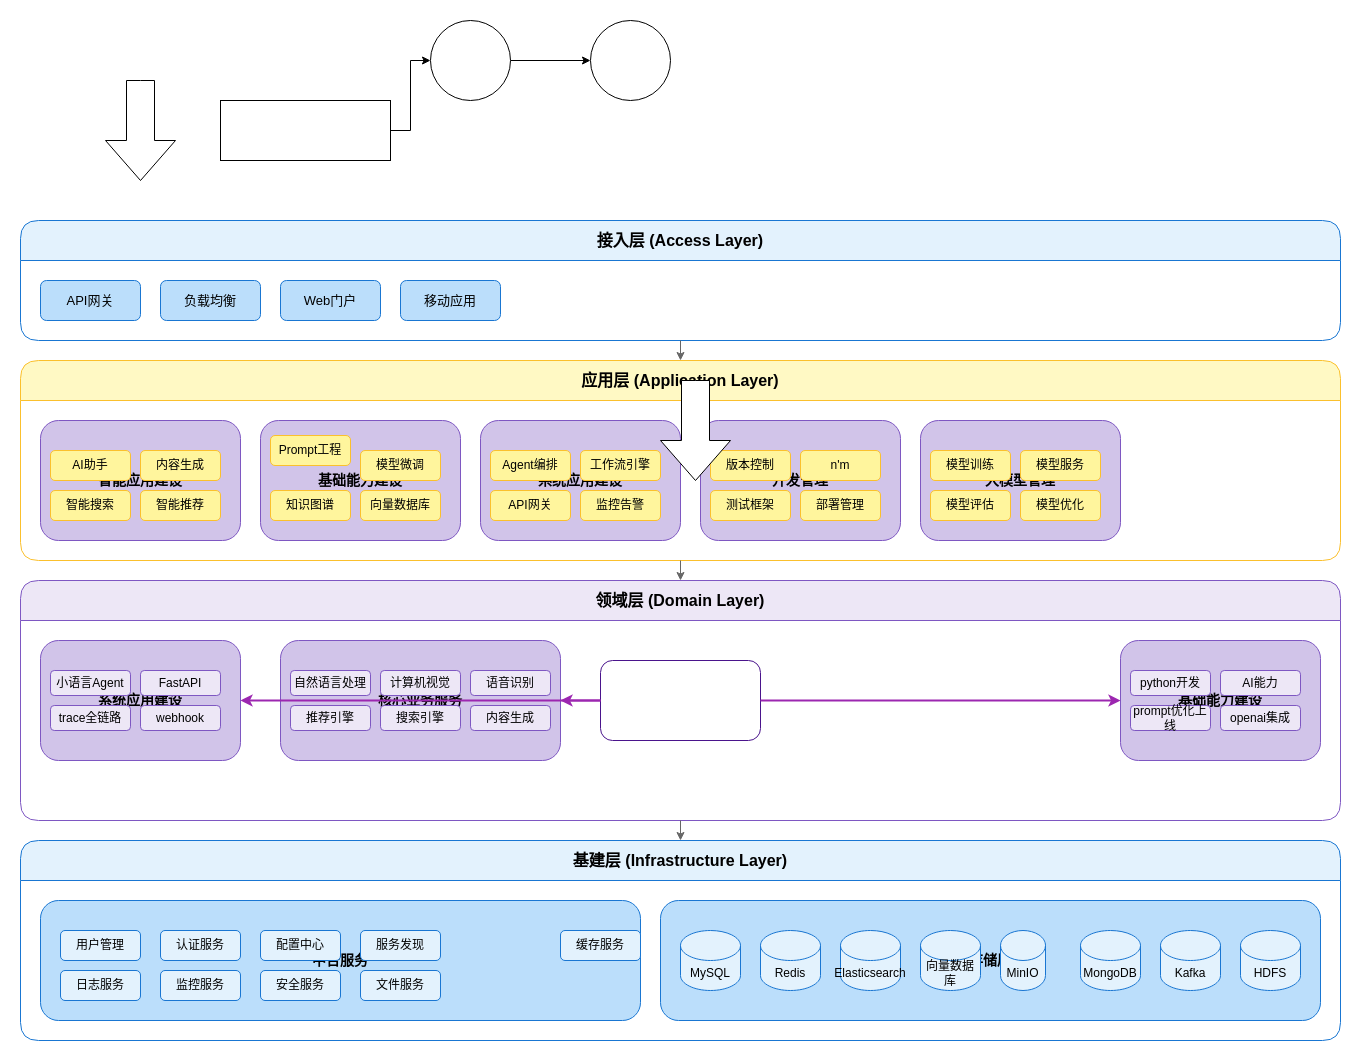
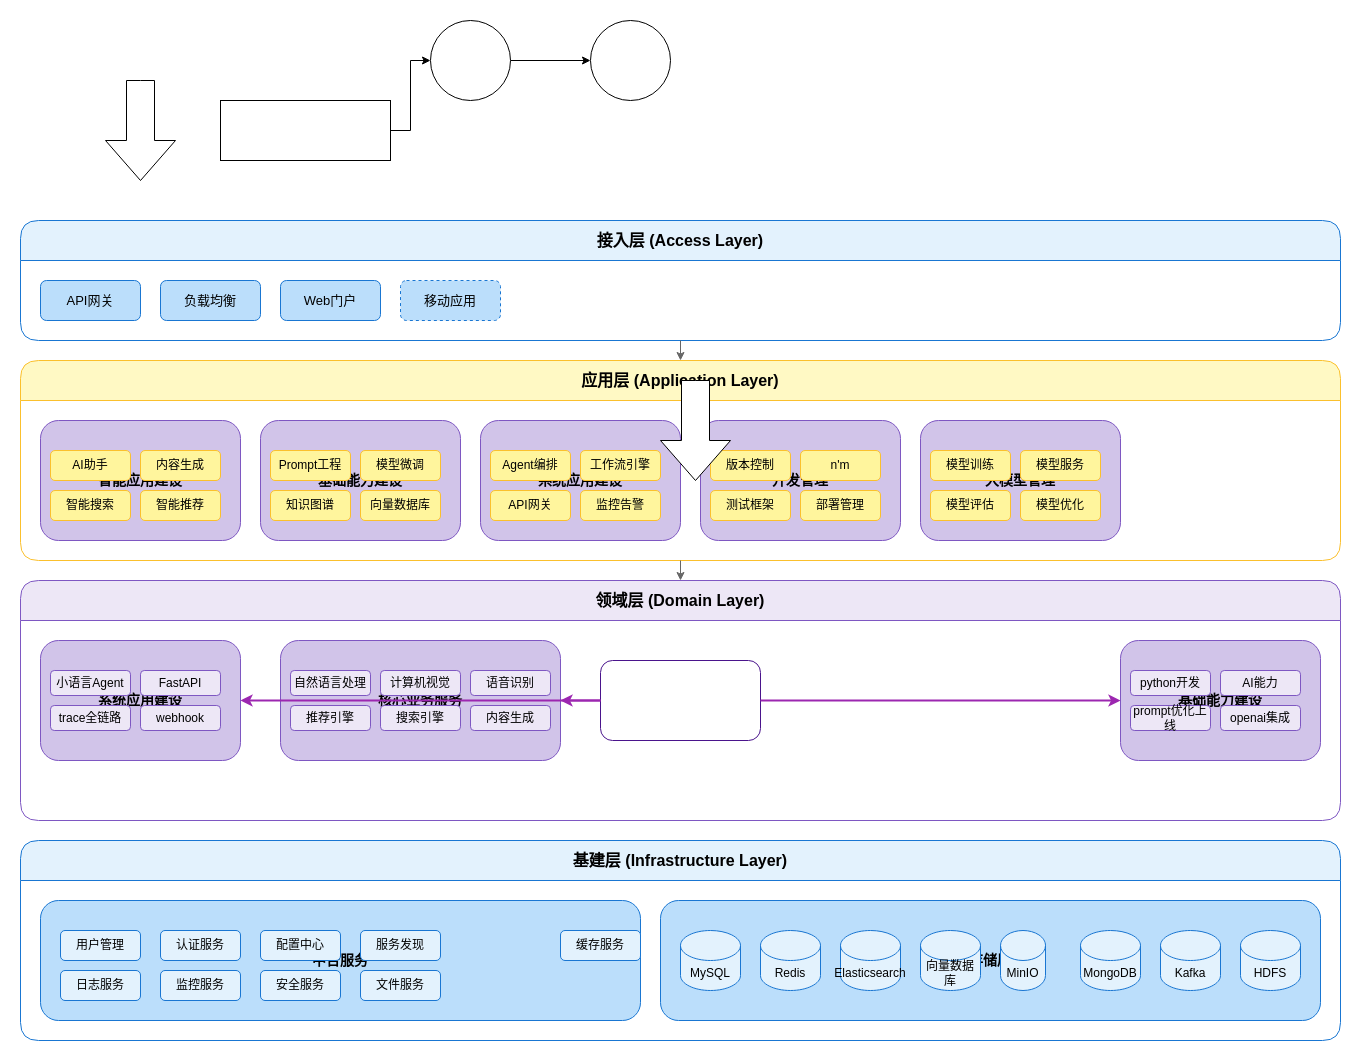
  <mxCell id="0" />
  <mxCell id="1" parent="0" />
  <mxCell id="2" value="接入层 (Access Layer)" style="swimlane;whiteSpace=wrap;html=1;fillColor=#e3f2fd;strokeColor=#1976d2;fontSize=16;fontStyle=1;startSize=40;rounded=1;" vertex="1" parent="1"><mxGeometry x="20" y="220" width="1320" height="120" as="geometry" /></mxCell>
  <mxCell id="3" value="API网关" style="rounded=1;whiteSpace=wrap;html=1;fillColor=#bbdefb;strokeColor=#1976d2;fontSize=13;" vertex="1" parent="2"><mxGeometry x="20" y="60" width="100" height="40" as="geometry" /></mxCell>
  <mxCell id="4" value="负载均衡" style="rounded=1;whiteSpace=wrap;html=1;fillColor=#bbdefb;strokeColor=#1976d2;fontSize=13;" vertex="1" parent="2"><mxGeometry x="140" y="60" width="100" height="40" as="geometry" /></mxCell>
  <mxCell id="5" value="Web门户" style="rounded=1;whiteSpace=wrap;html=1;fillColor=#bbdefb;strokeColor=#1976d2;fontSize=13;" vertex="1" parent="2"><mxGeometry x="260" y="60" width="100" height="40" as="geometry" /></mxCell>
- <mxCell id="6" value="移动应用" style="rounded=1;whiteSpace=wrap;html=1;fillColor=#bbdefb;strokeColor=#1976d2;fontSize=13;" vertex="1" parent="2"><mxGeometry x="380" y="60" width="100" height="40" as="geometry" /></mxCell>
+ <mxCell id="6" value="移动应用" style="rounded=1;whiteSpace=wrap;html=1;fillColor=#bbdefb;strokeColor=#1976d2;fontSize=13;dashed=1;" vertex="1" parent="2"><mxGeometry x="380" y="60" width="100" height="40" as="geometry" /></mxCell>
  <mxCell id="7" value="应用层 (Application Layer)" style="swimlane;whiteSpace=wrap;html=1;fillColor=#fff9c4;strokeColor=#fbc02d;fontSize=16;fontStyle=1;startSize=40;rounded=1;" vertex="1" parent="1"><mxGeometry x="20" y="360" width="1320" height="200" as="geometry" /></mxCell>
  <mxCell id="8" value="智能应用建设" style="rounded=1;whiteSpace=wrap;html=1;fillColor=#d1c4e9;strokeColor=#7e57c2;fontSize=14;fontStyle=1;" vertex="1" parent="7"><mxGeometry x="20" y="60" width="200" height="120" as="geometry" /></mxCell>
  <mxCell id="9" value="AI助手" style="rounded=1;whiteSpace=wrap;html=1;fillColor=#fff59d;strokeColor=#fbc02d;fontSize=12;" vertex="1" parent="8"><mxGeometry x="10" y="30" width="80" height="30" as="geometry" /></mxCell>
  <mxCell id="10" value="内容生成" style="rounded=1;whiteSpace=wrap;html=1;fillColor=#fff59d;strokeColor=#fbc02d;fontSize=12;" vertex="1" parent="8"><mxGeometry x="100" y="30" width="80" height="30" as="geometry" /></mxCell>
  <mxCell id="11" value="智能搜索" style="rounded=1;whiteSpace=wrap;html=1;fillColor=#fff59d;strokeColor=#fbc02d;fontSize=12;" vertex="1" parent="8"><mxGeometry x="10" y="70" width="80" height="30" as="geometry" /></mxCell>
  <mxCell id="12" value="智能推荐" style="rounded=1;whiteSpace=wrap;html=1;fillColor=#fff59d;strokeColor=#fbc02d;fontSize=12;" vertex="1" parent="8"><mxGeometry x="100" y="70" width="80" height="30" as="geometry" /></mxCell>
  <mxCell id="13" value="基础能力建设" style="rounded=1;whiteSpace=wrap;html=1;fillColor=#d1c4e9;strokeColor=#7e57c2;fontSize=14;fontStyle=1;" vertex="1" parent="7"><mxGeometry x="240" y="60" width="200" height="120" as="geometry" /></mxCell>
- <mxCell id="14" value="Prompt工程" style="rounded=1;whiteSpace=wrap;html=1;fillColor=#fff59d;strokeColor=#fbc02d;fontSize=12;" vertex="1" parent="13"><mxGeometry x="10" y="15" width="80" height="30" as="geometry" /></mxCell>
+ <mxCell id="14" value="Prompt工程" style="rounded=1;whiteSpace=wrap;html=1;fillColor=#fff59d;strokeColor=#fbc02d;fontSize=12;" vertex="1" parent="13"><mxGeometry x="10" y="30" width="80" height="30" as="geometry" /></mxCell>
  <mxCell id="15" value="模型微调" style="rounded=1;whiteSpace=wrap;html=1;fillColor=#fff59d;strokeColor=#fbc02d;fontSize=12;" vertex="1" parent="13"><mxGeometry x="100" y="30" width="80" height="30" as="geometry" /></mxCell>
  <mxCell id="16" value="知识图谱" style="rounded=1;whiteSpace=wrap;html=1;fillColor=#fff59d;strokeColor=#fbc02d;fontSize=12;" vertex="1" parent="13"><mxGeometry x="10" y="70" width="80" height="30" as="geometry" /></mxCell>
  <mxCell id="17" value="向量数据库" style="rounded=1;whiteSpace=wrap;html=1;fillColor=#fff59d;strokeColor=#fbc02d;fontSize=12;" vertex="1" parent="13"><mxGeometry x="100" y="70" width="80" height="30" as="geometry" /></mxCell>
  <mxCell id="18" value="系统应用建设" style="rounded=1;whiteSpace=wrap;html=1;fillColor=#d1c4e9;strokeColor=#7e57c2;fontSize=14;fontStyle=1;" vertex="1" parent="7"><mxGeometry x="460" y="60" width="200" height="120" as="geometry" /></mxCell>
  <mxCell id="19" value="Agent编排" style="rounded=1;whiteSpace=wrap;html=1;fillColor=#fff59d;strokeColor=#fbc02d;fontSize=12;" vertex="1" parent="18"><mxGeometry x="10" y="30" width="80" height="30" as="geometry" /></mxCell>
  <mxCell id="20" value="工作流引擎" style="rounded=1;whiteSpace=wrap;html=1;fillColor=#fff59d;strokeColor=#fbc02d;fontSize=12;" vertex="1" parent="18"><mxGeometry x="100" y="30" width="80" height="30" as="geometry" /></mxCell>
  <mxCell id="21" value="API网关" style="rounded=1;whiteSpace=wrap;html=1;fillColor=#fff59d;strokeColor=#fbc02d;fontSize=12;" vertex="1" parent="18"><mxGeometry x="10" y="70" width="80" height="30" as="geometry" /></mxCell>
  <mxCell id="22" value="监控告警" style="rounded=1;whiteSpace=wrap;html=1;fillColor=#fff59d;strokeColor=#fbc02d;fontSize=12;" vertex="1" parent="18"><mxGeometry x="100" y="70" width="80" height="30" as="geometry" /></mxCell>
  <mxCell id="23" value="开发管理" style="rounded=1;whiteSpace=wrap;html=1;fillColor=#d1c4e9;strokeColor=#7e57c2;fontSize=14;fontStyle=1;" vertex="1" parent="7"><mxGeometry x="680" y="60" width="200" height="120" as="geometry" /></mxCell>
  <mxCell id="24" value="版本控制" style="rounded=1;whiteSpace=wrap;html=1;fillColor=#fff59d;strokeColor=#fbc02d;fontSize=12;" vertex="1" parent="23"><mxGeometry x="10" y="30" width="80" height="30" as="geometry" /></mxCell>
  <mxCell id="25" value="n'm" style="rounded=1;whiteSpace=wrap;html=1;fillColor=#fff59d;strokeColor=#fbc02d;fontSize=12;" vertex="1" parent="23"><mxGeometry x="100" y="30" width="80" height="30" as="geometry" /></mxCell>
  <mxCell id="26" value="测试框架" style="rounded=1;whiteSpace=wrap;html=1;fillColor=#fff59d;strokeColor=#fbc02d;fontSize=12;" vertex="1" parent="23"><mxGeometry x="10" y="70" width="80" height="30" as="geometry" /></mxCell>
  <mxCell id="27" value="部署管理" style="rounded=1;whiteSpace=wrap;html=1;fillColor=#fff59d;strokeColor=#fbc02d;fontSize=12;" vertex="1" parent="23"><mxGeometry x="100" y="70" width="80" height="30" as="geometry" /></mxCell>
  <mxCell id="28" value="大模型管理" style="rounded=1;whiteSpace=wrap;html=1;fillColor=#d1c4e9;strokeColor=#7e57c2;fontSize=14;fontStyle=1;" vertex="1" parent="7"><mxGeometry x="900" y="60" width="200" height="120" as="geometry" /></mxCell>
  <mxCell id="29" value="模型训练" style="rounded=1;whiteSpace=wrap;html=1;fillColor=#fff59d;strokeColor=#fbc02d;fontSize=12;" vertex="1" parent="28"><mxGeometry x="10" y="30" width="80" height="30" as="geometry" /></mxCell>
  <mxCell id="30" value="模型服务" style="rounded=1;whiteSpace=wrap;html=1;fillColor=#fff59d;strokeColor=#fbc02d;fontSize=12;" vertex="1" parent="28"><mxGeometry x="100" y="30" width="80" height="30" as="geometry" /></mxCell>
  <mxCell id="31" value="模型评估" style="rounded=1;whiteSpace=wrap;html=1;fillColor=#fff59d;strokeColor=#fbc02d;fontSize=12;" vertex="1" parent="28"><mxGeometry x="10" y="70" width="80" height="30" as="geometry" /></mxCell>
  <mxCell id="32" value="模型优化" style="rounded=1;whiteSpace=wrap;html=1;fillColor=#fff59d;strokeColor=#fbc02d;fontSize=12;" vertex="1" parent="28"><mxGeometry x="100" y="70" width="80" height="30" as="geometry" /></mxCell>
  <mxCell id="33" value="领域层 (Domain Layer)" style="swimlane;whiteSpace=wrap;html=1;fillColor=#ede7f6;strokeColor=#7e57c2;fontSize=16;fontStyle=1;startSize=40;rounded=1;" vertex="1" parent="1"><mxGeometry x="20" y="580" width="1320" height="240" as="geometry" /></mxCell>
  <mxCell id="34" value="AI业务全景" style="rounded=1;whiteSpace=wrap;html=1;fillColor=default;strokeColor=#4a148c;fontSize=16;fontStyle=1;fontColor=white;gradientColor=none;" vertex="1" parent="33"><mxGeometry x="580" y="80" width="160" height="80" as="geometry" /></mxCell>
  <mxCell id="35" value="系统应用建设" style="rounded=1;whiteSpace=wrap;html=1;fillColor=#d1c4e9;strokeColor=#7e57c2;fontSize=14;fontStyle=1;" vertex="1" parent="33"><mxGeometry x="20" y="60" width="200" height="120" as="geometry" /></mxCell>
  <mxCell id="36" value="小语言Agent" style="rounded=1;whiteSpace=wrap;html=1;fillColor=#ede7f6;strokeColor=#7e57c2;fontSize=12;" vertex="1" parent="35"><mxGeometry x="10" y="30" width="80" height="25" as="geometry" /></mxCell>
  <mxCell id="37" value="FastAPI" style="rounded=1;whiteSpace=wrap;html=1;fillColor=#ede7f6;strokeColor=#7e57c2;fontSize=12;" vertex="1" parent="35"><mxGeometry x="100" y="30" width="80" height="25" as="geometry" /></mxCell>
  <mxCell id="38" value="trace全链路" style="rounded=1;whiteSpace=wrap;html=1;fillColor=#ede7f6;strokeColor=#7e57c2;fontSize=12;" vertex="1" parent="35"><mxGeometry x="10" y="65" width="80" height="25" as="geometry" /></mxCell>
  <mxCell id="39" value="webhook" style="rounded=1;whiteSpace=wrap;html=1;fillColor=#ede7f6;strokeColor=#7e57c2;fontSize=12;" vertex="1" parent="35"><mxGeometry x="100" y="65" width="80" height="25" as="geometry" /></mxCell>
  <mxCell id="40" value="基础能力建设" style="rounded=1;whiteSpace=wrap;html=1;fillColor=#d1c4e9;strokeColor=#7e57c2;fontSize=14;fontStyle=1;" vertex="1" parent="33"><mxGeometry x="1100" y="60" width="200" height="120" as="geometry" /></mxCell>
  <mxCell id="41" value="python开发" style="rounded=1;whiteSpace=wrap;html=1;fillColor=#ede7f6;strokeColor=#7e57c2;fontSize=12;" vertex="1" parent="40"><mxGeometry x="10" y="30" width="80" height="25" as="geometry" /></mxCell>
  <mxCell id="42" value="AI能力" style="rounded=1;whiteSpace=wrap;html=1;fillColor=#ede7f6;strokeColor=#7e57c2;fontSize=12;" vertex="1" parent="40"><mxGeometry x="100" y="30" width="80" height="25" as="geometry" /></mxCell>
  <mxCell id="43" value="prompt优化上线" style="rounded=1;whiteSpace=wrap;html=1;fillColor=#ede7f6;strokeColor=#7e57c2;fontSize=12;" vertex="1" parent="40"><mxGeometry x="10" y="65" width="80" height="25" as="geometry" /></mxCell>
  <mxCell id="44" value="openai集成" style="rounded=1;whiteSpace=wrap;html=1;fillColor=#ede7f6;strokeColor=#7e57c2;fontSize=12;" vertex="1" parent="40"><mxGeometry x="100" y="65" width="80" height="25" as="geometry" /></mxCell>
  <mxCell id="45" value="核心业务服务" style="rounded=1;whiteSpace=wrap;html=1;fillColor=#d1c4e9;strokeColor=#7e57c2;fontSize=14;fontStyle=1;" vertex="1" parent="33"><mxGeometry x="260" y="60" width="280" height="120" as="geometry" /></mxCell>
  <mxCell id="46" value="自然语言处理" style="rounded=1;whiteSpace=wrap;html=1;fillColor=#ede7f6;strokeColor=#7e57c2;fontSize=12;" vertex="1" parent="45"><mxGeometry x="10" y="30" width="80" height="25" as="geometry" /></mxCell>
  <mxCell id="47" value="计算机视觉" style="rounded=1;whiteSpace=wrap;html=1;fillColor=#ede7f6;strokeColor=#7e57c2;fontSize=12;" vertex="1" parent="45"><mxGeometry x="100" y="30" width="80" height="25" as="geometry" /></mxCell>
  <mxCell id="48" value="语音识别" style="rounded=1;whiteSpace=wrap;html=1;fillColor=#ede7f6;strokeColor=#7e57c2;fontSize=12;" vertex="1" parent="45"><mxGeometry x="190" y="30" width="80" height="25" as="geometry" /></mxCell>
  <mxCell id="49" value="推荐引擎" style="rounded=1;whiteSpace=wrap;html=1;fillColor=#ede7f6;strokeColor=#7e57c2;fontSize=12;" vertex="1" parent="45"><mxGeometry x="10" y="65" width="80" height="25" as="geometry" /></mxCell>
  <mxCell id="50" value="搜索引擎" style="rounded=1;whiteSpace=wrap;html=1;fillColor=#ede7f6;strokeColor=#7e57c2;fontSize=12;" vertex="1" parent="45"><mxGeometry x="100" y="65" width="80" height="25" as="geometry" /></mxCell>
  <mxCell id="51" value="内容生成" style="rounded=1;whiteSpace=wrap;html=1;fillColor=#ede7f6;strokeColor=#7e57c2;fontSize=12;" vertex="1" parent="45"><mxGeometry x="190" y="65" width="80" height="25" as="geometry" /></mxCell>
  <mxCell id="52" value="基建层 (Infrastructure Layer)" style="swimlane;whiteSpace=wrap;html=1;fillColor=#e3f2fd;strokeColor=#1976d2;fontSize=16;fontStyle=1;startSize=40;rounded=1;" vertex="1" parent="1"><mxGeometry x="20" y="840" width="1320" height="200" as="geometry" /></mxCell>
  <mxCell id="53" value="中台服务" style="rounded=1;whiteSpace=wrap;html=1;fillColor=#bbdefb;strokeColor=#1976d2;fontSize=14;fontStyle=1;" vertex="1" parent="52"><mxGeometry x="20" y="60" width="600" height="120" as="geometry" /></mxCell>
  <mxCell id="54" value="用户管理" style="rounded=1;whiteSpace=wrap;html=1;fillColor=#e3f2fd;strokeColor=#1976d2;fontSize=12;" vertex="1" parent="53"><mxGeometry x="20" y="30" width="80" height="30" as="geometry" /></mxCell>
  <mxCell id="55" value="认证服务" style="rounded=1;whiteSpace=wrap;html=1;fillColor=#e3f2fd;strokeColor=#1976d2;fontSize=12;" vertex="1" parent="53"><mxGeometry x="120" y="30" width="80" height="30" as="geometry" /></mxCell>
  <mxCell id="56" value="配置中心" style="rounded=1;whiteSpace=wrap;html=1;fillColor=#e3f2fd;strokeColor=#1976d2;fontSize=12;" vertex="1" parent="53"><mxGeometry x="220" y="30" width="80" height="30" as="geometry" /></mxCell>
  <mxCell id="57" value="服务发现" style="rounded=1;whiteSpace=wrap;html=1;fillColor=#e3f2fd;strokeColor=#1976d2;fontSize=12;" vertex="1" parent="53"><mxGeometry x="320" y="30" width="80" height="30" as="geometry" /></mxCell>
  <mxCell id="58" value="缓存服务" style="rounded=1;whiteSpace=wrap;html=1;fillColor=#e3f2fd;strokeColor=#1976d2;fontSize=12;" vertex="1" parent="53"><mxGeometry x="520" y="30" width="80" height="30" as="geometry" /></mxCell>
  <mxCell id="59" value="日志服务" style="rounded=1;whiteSpace=wrap;html=1;fillColor=#e3f2fd;strokeColor=#1976d2;fontSize=12;" vertex="1" parent="53"><mxGeometry x="20" y="70" width="80" height="30" as="geometry" /></mxCell>
  <mxCell id="60" value="监控服务" style="rounded=1;whiteSpace=wrap;html=1;fillColor=#e3f2fd;strokeColor=#1976d2;fontSize=12;" vertex="1" parent="53"><mxGeometry x="120" y="70" width="80" height="30" as="geometry" /></mxCell>
  <mxCell id="61" value="安全服务" style="rounded=1;whiteSpace=wrap;html=1;fillColor=#e3f2fd;strokeColor=#1976d2;fontSize=12;" vertex="1" parent="53"><mxGeometry x="220" y="70" width="80" height="30" as="geometry" /></mxCell>
  <mxCell id="62" value="文件服务" style="rounded=1;whiteSpace=wrap;html=1;fillColor=#e3f2fd;strokeColor=#1976d2;fontSize=12;" vertex="1" parent="53"><mxGeometry x="320" y="70" width="80" height="30" as="geometry" /></mxCell>
  <mxCell id="63" value="存储层" style="rounded=1;whiteSpace=wrap;html=1;fillColor=#bbdefb;strokeColor=#1976d2;fontSize=14;fontStyle=1;" vertex="1" parent="52"><mxGeometry x="640" y="60" width="660" height="120" as="geometry" /></mxCell>
  <mxCell id="64" value="MySQL" style="shape=cylinder3;whiteSpace=wrap;html=1;boundedLbl=1;backgroundOutline=1;size=15;fillColor=#e3f2fd;strokeColor=#1976d2;fontSize=12;" vertex="1" parent="63"><mxGeometry x="20" y="30" width="60" height="60" as="geometry" /></mxCell>
  <mxCell id="65" value="Redis" style="shape=cylinder3;whiteSpace=wrap;html=1;boundedLbl=1;backgroundOutline=1;size=15;fillColor=#e3f2fd;strokeColor=#1976d2;fontSize=12;" vertex="1" parent="63"><mxGeometry x="100" y="30" width="60" height="60" as="geometry" /></mxCell>
  <mxCell id="66" value="Elasticsearch" style="shape=cylinder3;whiteSpace=wrap;html=1;boundedLbl=1;backgroundOutline=1;size=15;fillColor=#e3f2fd;strokeColor=#1976d2;fontSize=12;" vertex="1" parent="63"><mxGeometry x="180" y="30" width="60" height="60" as="geometry" /></mxCell>
  <mxCell id="67" value="向量数据库" style="shape=cylinder3;whiteSpace=wrap;html=1;boundedLbl=1;backgroundOutline=1;size=15;fillColor=#e3f2fd;strokeColor=#1976d2;fontSize=12;" vertex="1" parent="63"><mxGeometry x="260" y="30" width="60" height="60" as="geometry" /></mxCell>
  <mxCell id="68" value="MinIO" style="shape=cylinder3;whiteSpace=wrap;html=1;boundedLbl=1;backgroundOutline=1;size=15;fillColor=#e3f2fd;strokeColor=#1976d2;fontSize=12;" vertex="1" parent="63"><mxGeometry x="340" y="30" width="45" height="60" as="geometry" /></mxCell>
  <mxCell id="69" value="MongoDB" style="shape=cylinder3;whiteSpace=wrap;html=1;boundedLbl=1;backgroundOutline=1;size=15;fillColor=#e3f2fd;strokeColor=#1976d2;fontSize=12;" vertex="1" parent="63"><mxGeometry x="420" y="30" width="60" height="60" as="geometry" /></mxCell>
  <mxCell id="70" value="Kafka" style="shape=cylinder3;whiteSpace=wrap;html=1;boundedLbl=1;backgroundOutline=1;size=15;fillColor=#e3f2fd;strokeColor=#1976d2;fontSize=12;" vertex="1" parent="63"><mxGeometry x="500" y="30" width="60" height="60" as="geometry" /></mxCell>
  <mxCell id="71" value="HDFS" style="shape=cylinder3;whiteSpace=wrap;html=1;boundedLbl=1;backgroundOutline=1;size=15;fillColor=#e3f2fd;strokeColor=#1976d2;fontSize=12;" vertex="1" parent="63"><mxGeometry x="580" y="30" width="60" height="60" as="geometry" /></mxCell>
  <mxCell id="72" value="" style="endArrow=classic;html=1;rounded=0;exitX=0.5;exitY=1;exitDx=0;exitDy=0;entryX=0.5;entryY=0;entryDx=0;entryDy=0;strokeColor=#666666;" edge="1" parent="1" source="2" target="7"><mxGeometry width="50" height="50" relative="1" as="geometry"><mxPoint x="680" y="480" as="sourcePoint" /><mxPoint x="730" y="430" as="targetPoint" /></mxGeometry></mxCell>
  <mxCell id="73" value="" style="endArrow=classic;html=1;rounded=0;exitX=0.5;exitY=1;exitDx=0;exitDy=0;entryX=0.5;entryY=0;entryDx=0;entryDy=0;strokeColor=#666666;" edge="1" parent="1" source="7" target="33"><mxGeometry width="50" height="50" relative="1" as="geometry"><mxPoint x="680" y="600" as="sourcePoint" /><mxPoint x="730" y="550" as="targetPoint" /></mxGeometry></mxCell>
- <mxCell id="74" value="" style="endArrow=classic;html=1;rounded=0;exitX=0.5;exitY=1;exitDx=0;exitDy=0;entryX=0.5;entryY=0;entryDx=0;entryDy=0;strokeColor=#666666;" edge="1" parent="1" source="33" target="52"><mxGeometry width="50" height="50" relative="1" as="geometry"><mxPoint x="680" y="860" as="sourcePoint" /><mxPoint x="730" y="810" as="targetPoint" /></mxGeometry></mxCell>
  <mxCell id="75" value="" style="endArrow=classic;html=1;rounded=0;exitX=0;exitY=0.5;exitDx=0;exitDy=0;entryX=1;entryY=0.5;entryDx=0;entryDy=0;strokeColor=#9c27b0;strokeWidth=2;" edge="1" parent="1" source="34" target="35"><mxGeometry width="50" height="50" relative="1" as="geometry"><mxPoint x="540" y="700" as="sourcePoint" /><mxPoint x="220" y="700" as="targetPoint" /></mxGeometry></mxCell>
  <mxCell id="76" value="" style="endArrow=classic;html=1;rounded=0;exitX=1;exitY=0.5;exitDx=0;exitDy=0;entryX=0;entryY=0.5;entryDx=0;entryDy=0;strokeColor=#9c27b0;strokeWidth=2;" edge="1" parent="1" source="34" target="40"><mxGeometry width="50" height="50" relative="1" as="geometry"><mxPoint x="740" y="700" as="sourcePoint" /><mxPoint x="1080" y="700" as="targetPoint" /></mxGeometry></mxCell>
  <mxCell id="77" value="" style="endArrow=classic;html=1;rounded=0;exitX=0;exitY=0.5;exitDx=0;exitDy=0;entryX=1;entryY=0.5;entryDx=0;entryDy=0;strokeColor=#9c27b0;strokeWidth=2;" edge="1" parent="1" source="34" target="45"><mxGeometry width="50" height="50" relative="1" as="geometry"><mxPoint x="560" y="700" as="sourcePoint" /><mxPoint x="520" y="700" as="targetPoint" /></mxGeometry></mxCell>
  <mxCell id="78" value="" style="edgeStyle=orthogonalEdgeStyle;rounded=0;orthogonalLoop=1;jettySize=auto;html=1;" edge="1" parent="1" source="79" target="81"><mxGeometry relative="1" as="geometry" /></mxCell>
  <mxCell id="79" value="" style="rounded=0;whiteSpace=wrap;html=1;" vertex="1" parent="1"><mxGeometry x="220" y="100" width="170" height="60" as="geometry" /></mxCell>
  <mxCell id="80" value="" style="edgeStyle=orthogonalEdgeStyle;rounded=0;orthogonalLoop=1;jettySize=auto;html=1;" edge="1" parent="1" source="81" target="82"><mxGeometry relative="1" as="geometry" /></mxCell>
  <mxCell id="81" value="" style="ellipse;whiteSpace=wrap;html=1;rounded=0;" vertex="1" parent="1"><mxGeometry x="430" y="20" width="80" height="80" as="geometry" /></mxCell>
  <mxCell id="82" value="" style="ellipse;whiteSpace=wrap;html=1;rounded=0;" vertex="1" parent="1"><mxGeometry x="590" y="20" width="80" height="80" as="geometry" /></mxCell>
  <mxCell id="83" value="" style="html=1;shadow=0;dashed=0;align=center;verticalAlign=middle;shape=mxgraph.arrows2.arrow;dy=0.6;dx=40;direction=south;notch=0;" vertex="1" parent="1"><mxGeometry x="660" y="380" width="70" height="100" as="geometry" /></mxCell>
  <mxCell id="84" value="" style="html=1;shadow=0;dashed=0;align=center;verticalAlign=middle;shape=mxgraph.arrows2.arrow;dy=0.6;dx=40;direction=south;notch=0;" vertex="1" parent="1"><mxGeometry x="105" y="80" width="70" height="100" as="geometry" /></mxCell>
